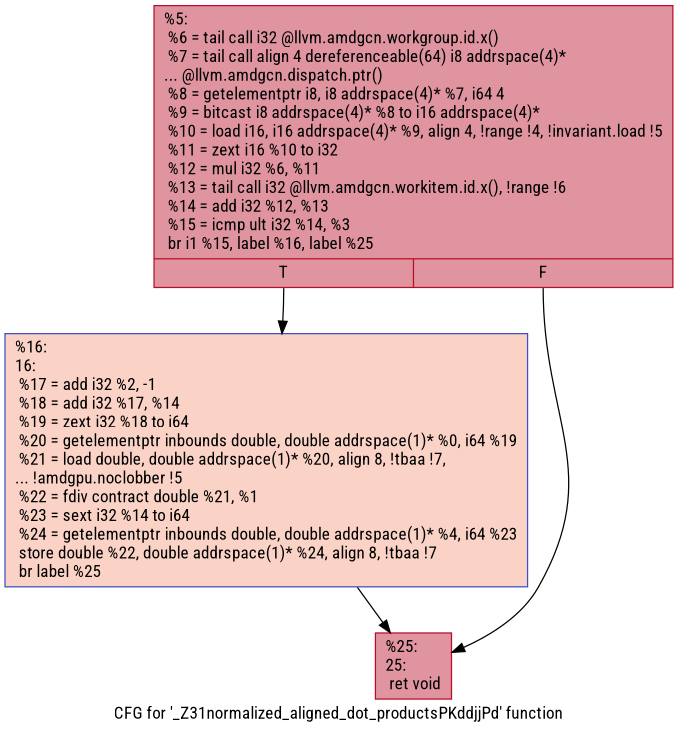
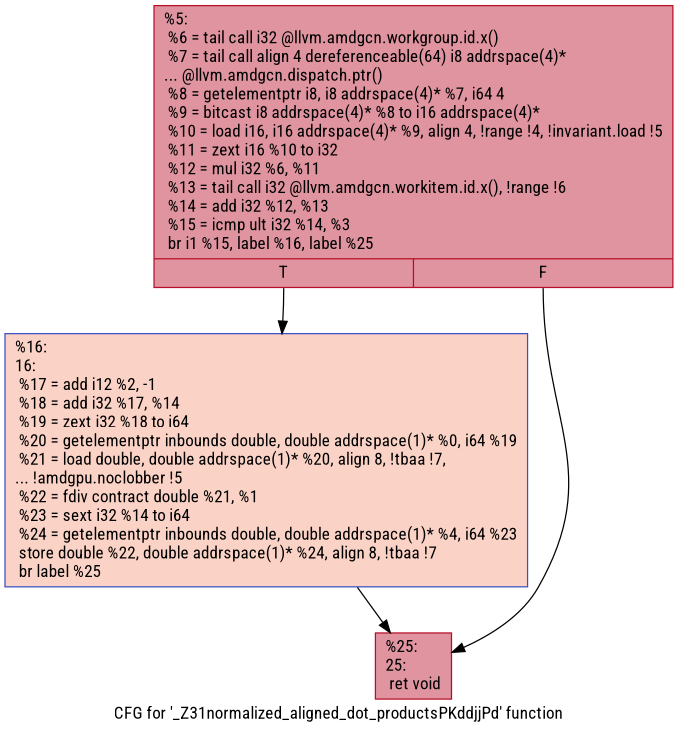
  digraph {
    label="CFG for '_Z31normalized_aligned_dot_productsPKddjjPd' function"
    fontname="Roboto Condensed"
    node [color="#b70d28ff" fillcolor="#b70d2870" shape=record style=filled fontname="Roboto Condensed"]
    edge [fontname="Roboto Condensed"]
    n1 [label="{%5:\l  %6 = tail call i32 @llvm.amdgcn.workgroup.id.x()\l  %7 = tail call align 4 dereferenceable(64) i8 addrspace(4)*\l... @llvm.amdgcn.dispatch.ptr()\l  %8 = getelementptr i8, i8 addrspace(4)* %7, i64 4\l  %9 = bitcast i8 addrspace(4)* %8 to i16 addrspace(4)*\l  %10 = load i16, i16 addrspace(4)* %9, align 4, !range !4, !invariant.load !5\l  %11 = zext i16 %10 to i32\l  %12 = mul i32 %6, %11\l  %13 = tail call i32 @llvm.amdgcn.workitem.id.x(), !range !6\l  %14 = add i32 %12, %13\l  %15 = icmp ult i32 %14, %3\l  br i1 %15, label %16, label %25\l|{<s0>T|<s1>F}}"]
-   n2 [color="#3d50c3ff" fillcolor="#f59c7d70" label="{%16:\l16:                                               \l  %17 = add i32 %2, -1\l  %18 = add i32 %17, %14\l  %19 = zext i32 %18 to i64\l  %20 = getelementptr inbounds double, double addrspace(1)* %0, i64 %19\l  %21 = load double, double addrspace(1)* %20, align 8, !tbaa !7,\l... !amdgpu.noclobber !5\l  %22 = fdiv contract double %21, %1\l  %23 = sext i32 %14 to i64\l  %24 = getelementptr inbounds double, double addrspace(1)* %4, i64 %23\l  store double %22, double addrspace(1)* %24, align 8, !tbaa !7\l  br label %25\l}"]
+   n2 [color="#3d50c3ff" fillcolor="#f59c7d70" label="{%16:\l16:                                               \l  %17 = add i12 %2, -1\l  %18 = add i32 %17, %14\l  %19 = zext i32 %18 to i64\l  %20 = getelementptr inbounds double, double addrspace(1)* %0, i64 %19\l  %21 = load double, double addrspace(1)* %20, align 8, !tbaa !7,\l... !amdgpu.noclobber !5\l  %22 = fdiv contract double %21, %1\l  %23 = sext i32 %14 to i64\l  %24 = getelementptr inbounds double, double addrspace(1)* %4, i64 %23\l  store double %22, double addrspace(1)* %24, align 8, !tbaa !7\l  br label %25\l}"]
    n3 [label="{%25:\l25:                                               \l  ret void\l}"]
    n1 -> n2 [tailport=s0]
    n1 -> n3 [tailport=s1]
    n2 -> n3
  }
